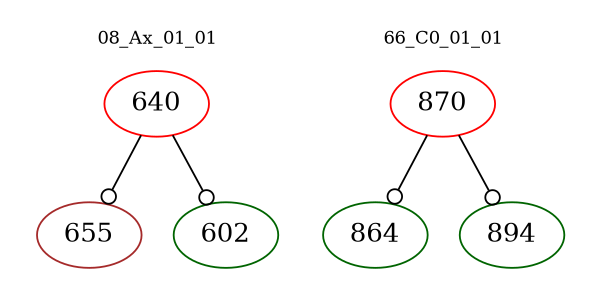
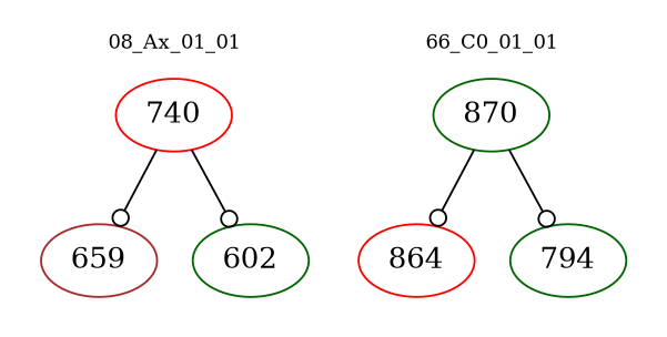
  digraph {
    node [color=darkgreen]
    edge [arrowhead=odot color=black]
-   n1 [color=red label=640]
-   n2 [color=brown label=655]
+   n1 [color=red label=740]
+   n2 [color=brown label=659]
    n3 [label=602]
-   n4 [color=red label=870]
-   n5 [label=864]
-   n6 [label=894]
+   n4 [label=870]
+   n5 [color=red label=864]
+   n6 [label=794]
    subgraph cluster_1 {
      color=white
      fontsize=10
      label="08_Ax_01_01"
      n1
      n2
      n3
    }
    subgraph cluster_2 {
      color=white
      fontsize=10
      label="66_C0_01_01"
      n4
      n5
      n6
    }
    n1 -> n2
    n1 -> n3
    n4 -> n5
    n4 -> n6
  }
